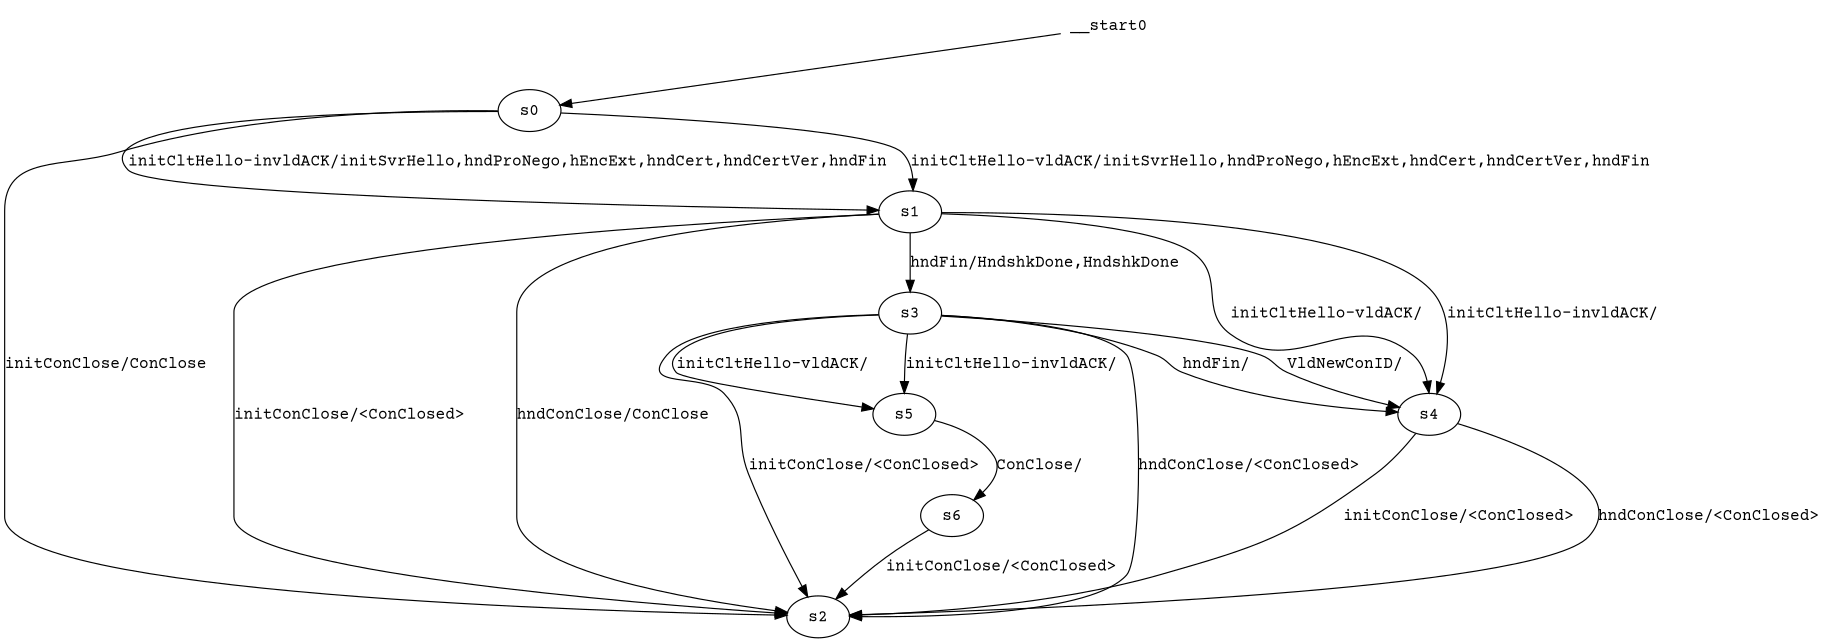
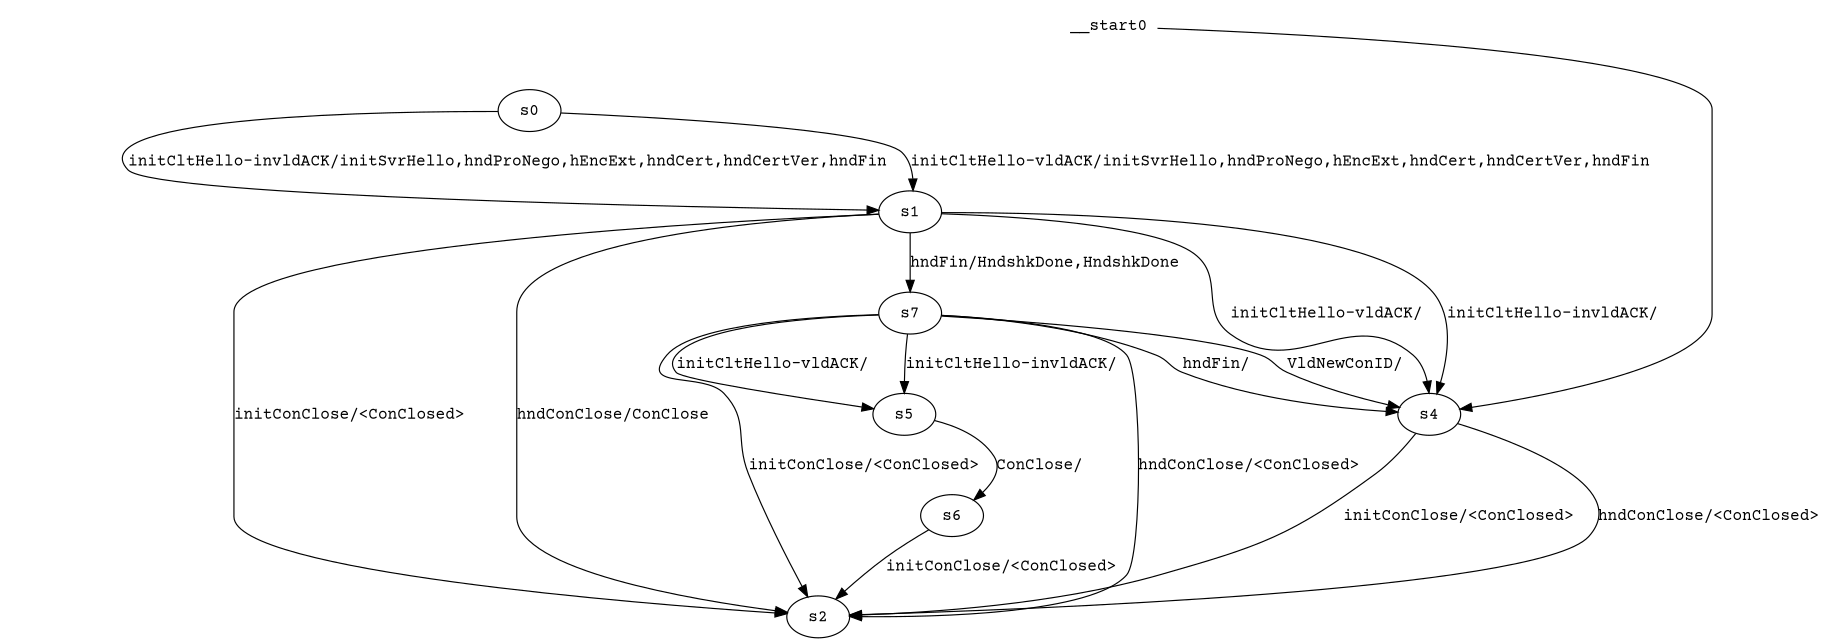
  digraph {
    fontname="Courier Prime"
    node [fontname="Courier Prime"]
    edge [fontname="Courier Prime"]
    n1 [label=s0]
    n2 [label=s1]
    n3 [label=s2]
-   n4 [label=s3]
+   n4 [label=s7]
    n5 [label=s4]
    n6 [label=s5]
    n7 [label=s6]
    __start0 [shape=none]
    n1 -> n2 [label="initCltHello-vldACK/initSvrHello,hndProNego,hEncExt,hndCert,hndCertVer,hndFin "]
    n1 -> n2 [label="initCltHello-invldACK/initSvrHello,hndProNego,hEncExt,hndCert,hndCertVer,hndFin "]
-   n1 -> n3 [label="initConClose/ConClose "]
    n2 -> n3 [label="initConClose/<ConClosed> "]
    n2 -> n3 [label="hndConClose/ConClose "]
    n2 -> n4 [label="hndFin/HndshkDone,HndshkDone "]
    n2 -> n5 [label="initCltHello-vldACK/ "]
    n2 -> n5 [label="initCltHello-invldACK/ "]
    n4 -> n3 [label="initConClose/<ConClosed> "]
    n4 -> n3 [label="hndConClose/<ConClosed> "]
    n4 -> n5 [label="hndFin/ "]
    n4 -> n5 [label="VldNewConID/ "]
    n4 -> n6 [label="initCltHello-vldACK/ "]
    n4 -> n6 [label="initCltHello-invldACK/ "]
    n5 -> n3 [label="initConClose/<ConClosed> "]
    n5 -> n3 [label="hndConClose/<ConClosed> "]
    n6 -> n7 [label="ConClose/ "]
    n7 -> n3 [label="initConClose/<ConClosed> "]
-   __start0 -> n1
+   __start0 -> n5
  }
